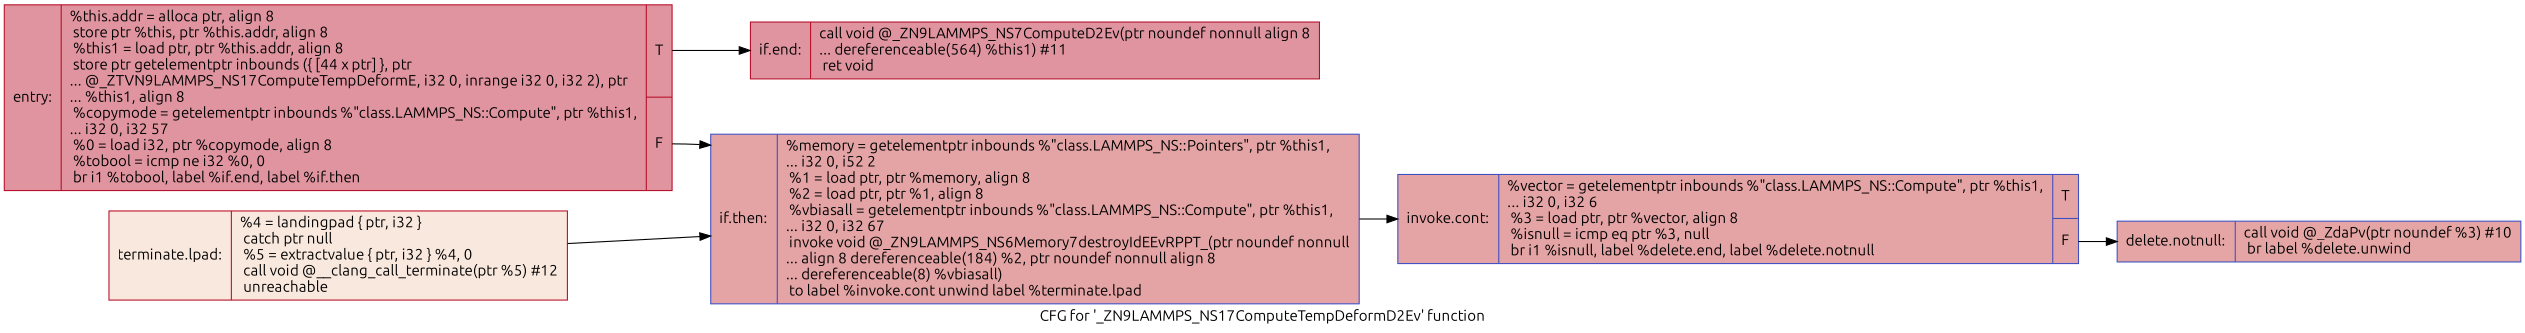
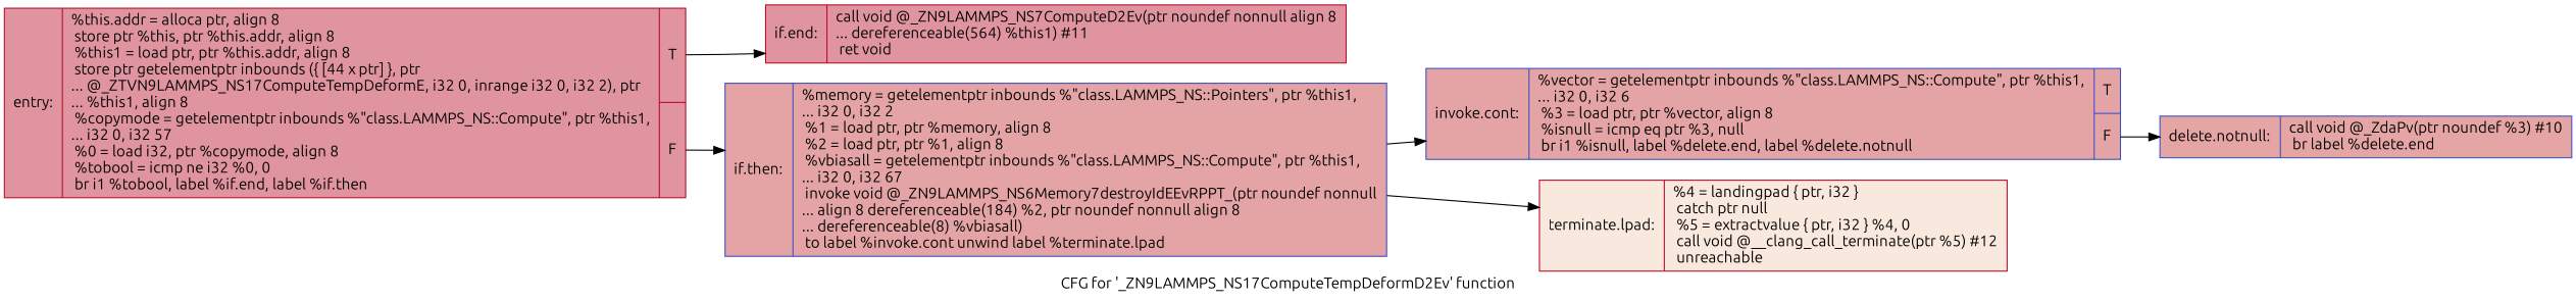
  digraph {
    fontname=Ubuntu
    label="CFG for '_ZN9LAMMPS_NS17ComputeTempDeformD2Ev' function"
    rankdir=LR
    node [color="#b70d28ff" fillcolor="#b70d2870" fontname=Ubuntu shape=record style=filled]
    edge [fontname=Ubuntu]
    n1 [label="{entry:\l|  %this.addr = alloca ptr, align 8\l  store ptr %this, ptr %this.addr, align 8\l  %this1 = load ptr, ptr %this.addr, align 8\l  store ptr getelementptr inbounds (\{ [44 x ptr] \}, ptr\l... @_ZTVN9LAMMPS_NS17ComputeTempDeformE, i32 0, inrange i32 0, i32 2), ptr\l... %this1, align 8\l  %copymode = getelementptr inbounds %\"class.LAMMPS_NS::Compute\", ptr %this1,\l... i32 0, i32 57\l  %0 = load i32, ptr %copymode, align 8\l  %tobool = icmp ne i32 %0, 0\l  br i1 %tobool, label %if.end, label %if.then\l|{<s0>T|<s1>F}}"]
    n2 [label="{if.end:\l|  call void @_ZN9LAMMPS_NS7ComputeD2Ev(ptr noundef nonnull align 8\l... dereferenceable(564) %this1) #11\l  ret void\l}"]
-   n3 [color="#3d50c3ff" fillcolor="#c32e3170" label="{if.then:\l|  %memory = getelementptr inbounds %\"class.LAMMPS_NS::Pointers\", ptr %this1,\l... i32 0, i52 2\l  %1 = load ptr, ptr %memory, align 8\l  %2 = load ptr, ptr %1, align 8\l  %vbiasall = getelementptr inbounds %\"class.LAMMPS_NS::Compute\", ptr %this1,\l... i32 0, i32 67\l  invoke void @_ZN9LAMMPS_NS6Memory7destroyIdEEvRPPT_(ptr noundef nonnull\l... align 8 dereferenceable(184) %2, ptr noundef nonnull align 8\l... dereferenceable(8) %vbiasall)\l          to label %invoke.cont unwind label %terminate.lpad\l}"]
+   n3 [color="#3d50c3ff" fillcolor="#c32e3170" label="{if.then:\l|  %memory = getelementptr inbounds %\"class.LAMMPS_NS::Pointers\", ptr %this1,\l... i32 0, i32 2\l  %1 = load ptr, ptr %memory, align 8\l  %2 = load ptr, ptr %1, align 8\l  %vbiasall = getelementptr inbounds %\"class.LAMMPS_NS::Compute\", ptr %this1,\l... i32 0, i32 67\l  invoke void @_ZN9LAMMPS_NS6Memory7destroyIdEEvRPPT_(ptr noundef nonnull\l... align 8 dereferenceable(184) %2, ptr noundef nonnull align 8\l... dereferenceable(8) %vbiasall)\l          to label %invoke.cont unwind label %terminate.lpad\l}"]
    n4 [color="#3d50c3ff" fillcolor="#c32e3170" label="{invoke.cont:\l|  %vector = getelementptr inbounds %\"class.LAMMPS_NS::Compute\", ptr %this1,\l... i32 0, i32 6\l  %3 = load ptr, ptr %vector, align 8\l  %isnull = icmp eq ptr %3, null\l  br i1 %isnull, label %delete.end, label %delete.notnull\l|{<s0>T|<s1>F}}"]
    n5 [fillcolor="#f2cab570" label="{terminate.lpad:\l|  %4 = landingpad \{ ptr, i32 \}\l          catch ptr null\l  %5 = extractvalue \{ ptr, i32 \} %4, 0\l  call void @__clang_call_terminate(ptr %5) #12\l  unreachable\l}"]
-   n6 [color="#3d50c3ff" fillcolor="#c5333470" label="{delete.notnull:\l|  call void @_ZdaPv(ptr noundef %3) #10\l  br label %delete.unwind\l}"]
+   n6 [color="#3d50c3ff" fillcolor="#c5333470" label="{delete.notnull:\l|  call void @_ZdaPv(ptr noundef %3) #10\l  br label %delete.end\l}"]
    n1 -> n2 [tailport=s0]
    n1 -> n3 [tailport=s1]
    n3 -> n4
-   n5 -> n3
+   n3 -> n5
    n4 -> n6 [tailport=s1]
  }
